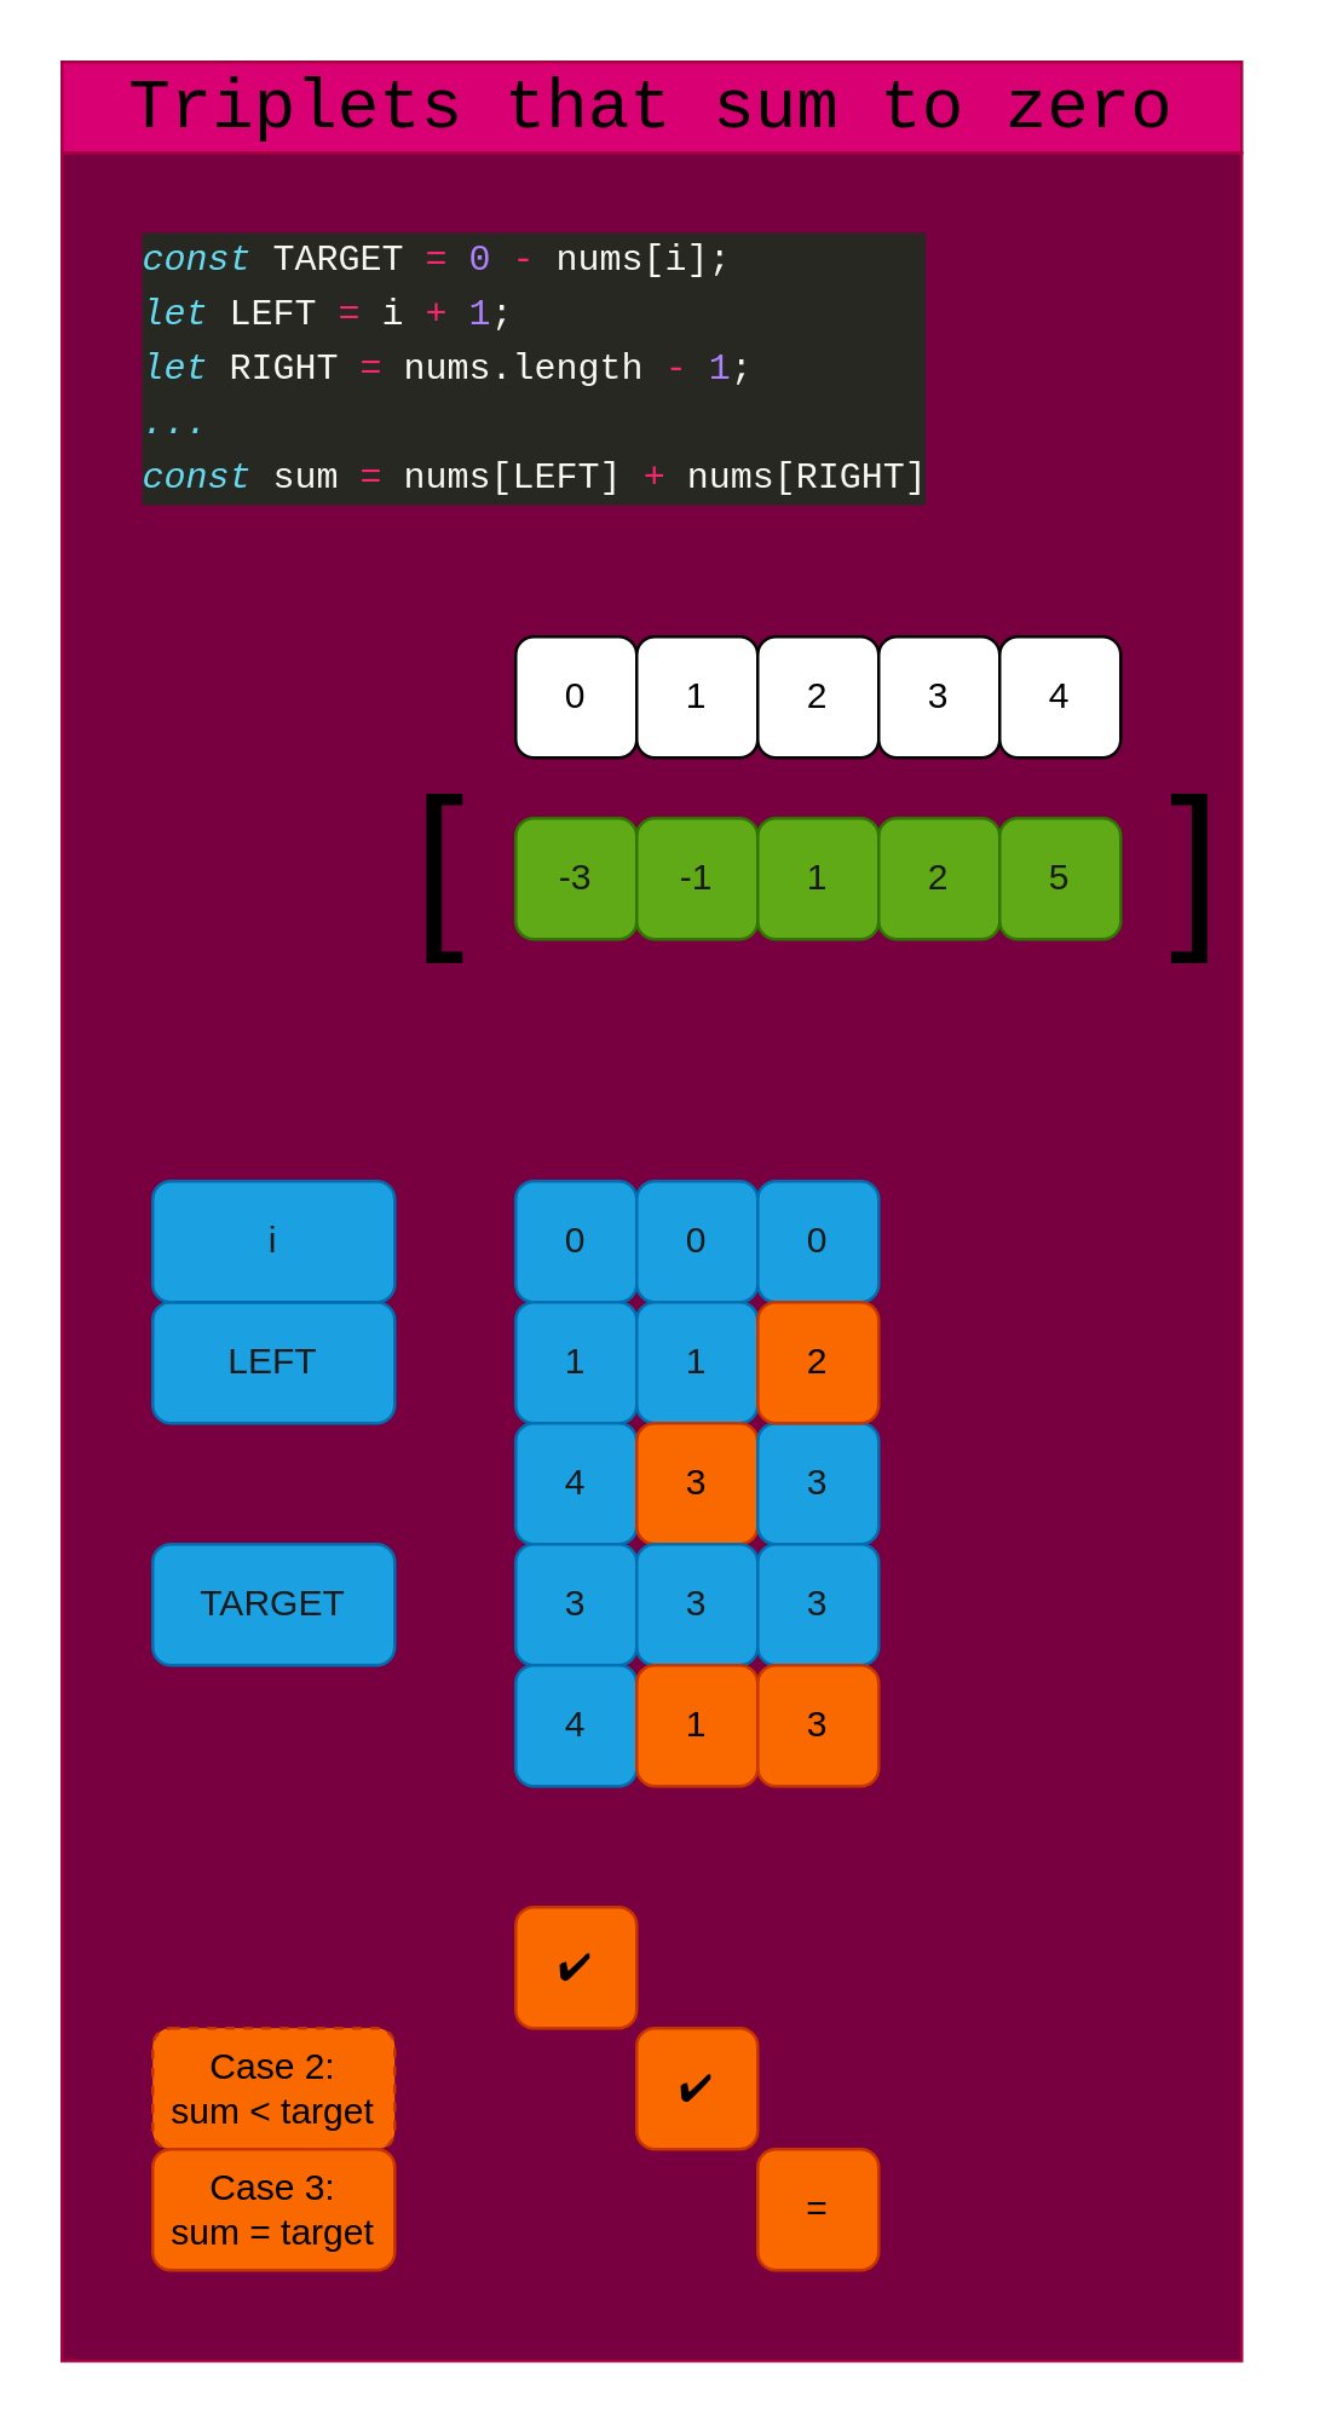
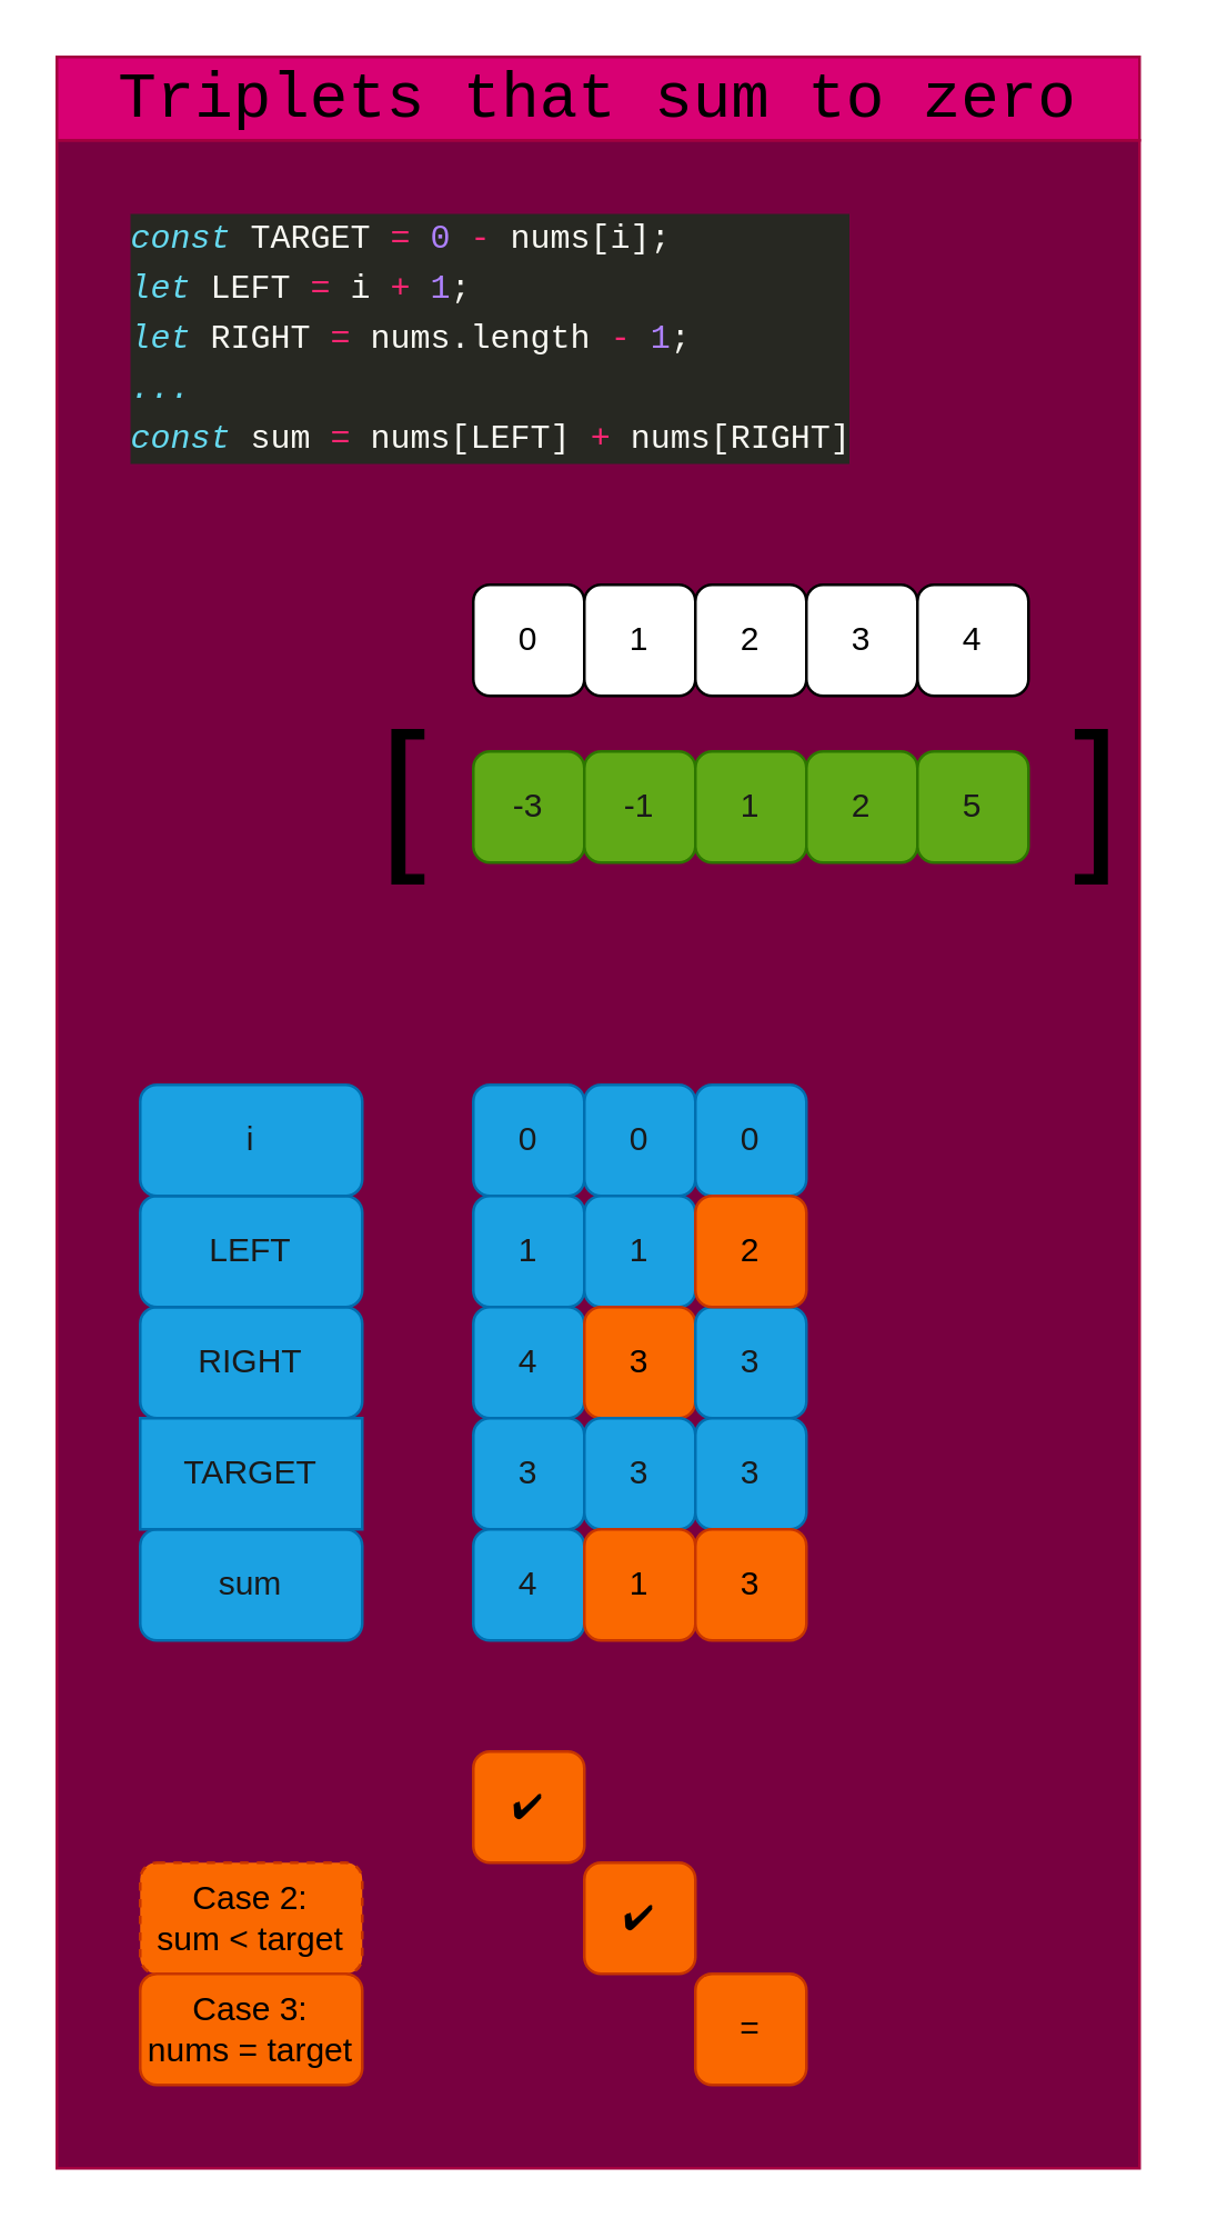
  <mxCell id="0" />
  <mxCell id="1" parent="0" />
  <mxCell id="2" value="&lt;div style=&quot;color: rgb(248 , 248 , 242) ; font-family: &amp;#34;menlo&amp;#34; , &amp;#34;monaco&amp;#34; , &amp;#34;courier new&amp;#34; , monospace ; font-size: 21px ; line-height: 18px&quot;&gt;&lt;div style=&quot;font-size: 21px&quot;&gt;&lt;br&gt;&lt;/div&gt;&lt;/div&gt;" style="text;whiteSpace=wrap;html=1;fillColor=#780040;fontColor=#ffffff;strokeColor=#A50040;labelBackgroundColor=none;fontStyle=1;align=center;fontSize=21;" parent="1" vertex="1"><mxGeometry x="20" y="50" width="390" height="730" as="geometry" /></mxCell>
  <mxCell id="3" value="-3" style="rounded=1;whiteSpace=wrap;html=1;fillColor=#60a917;fontColor=#1A1A1A;strokeColor=#2D7600;" parent="1" vertex="1"><mxGeometry x="170" y="270" width="40" height="40" as="geometry" /></mxCell>
  <mxCell id="4" value="-1" style="rounded=1;whiteSpace=wrap;html=1;fillColor=#60a917;fontColor=#1A1A1A;strokeColor=#2D7600;" parent="1" vertex="1"><mxGeometry x="210" y="270" width="40" height="40" as="geometry" /></mxCell>
  <mxCell id="5" value="1" style="rounded=1;whiteSpace=wrap;html=1;fillColor=#60a917;fontColor=#1A1A1A;strokeColor=#2D7600;" parent="1" vertex="1"><mxGeometry x="250" y="270" width="40" height="40" as="geometry" /></mxCell>
  <mxCell id="6" value="2" style="rounded=1;whiteSpace=wrap;html=1;fillColor=#60a917;fontColor=#1A1A1A;strokeColor=#2D7600;" parent="1" vertex="1"><mxGeometry x="290" y="270" width="40" height="40" as="geometry" /></mxCell>
  <mxCell id="7" value="5" style="rounded=1;whiteSpace=wrap;html=1;fillColor=#60a917;fontColor=#1A1A1A;strokeColor=#2D7600;" parent="1" vertex="1"><mxGeometry x="330" y="270" width="40" height="40" as="geometry" /></mxCell>
  <mxCell id="8" value="&lt;font style=&quot;font-size: 60px;&quot;&gt;[&lt;/font&gt;" style="text;html=1;strokeColor=none;fillColor=none;align=center;verticalAlign=middle;whiteSpace=wrap;rounded=0;fontSize=60;" parent="1" vertex="1"><mxGeometry x="120" y="240" width="50" height="90" as="geometry" /></mxCell>
  <mxCell id="9" value="&lt;font style=&quot;font-size: 60px&quot;&gt;]&lt;/font&gt;" style="text;html=1;strokeColor=none;fillColor=none;align=center;verticalAlign=middle;whiteSpace=wrap;rounded=0;fontSize=60;" parent="1" vertex="1"><mxGeometry x="370" y="240" width="50" height="90" as="geometry" /></mxCell>
  <mxCell id="10" value="0" style="rounded=1;whiteSpace=wrap;html=1;" parent="1" vertex="1"><mxGeometry x="170" y="210" width="40" height="40" as="geometry" /></mxCell>
  <mxCell id="11" value="1" style="rounded=1;whiteSpace=wrap;html=1;" parent="1" vertex="1"><mxGeometry x="210" y="210" width="40" height="40" as="geometry" /></mxCell>
  <mxCell id="12" value="2" style="rounded=1;whiteSpace=wrap;html=1;" parent="1" vertex="1"><mxGeometry x="250" y="210" width="40" height="40" as="geometry" /></mxCell>
  <mxCell id="13" value="3" style="rounded=1;whiteSpace=wrap;html=1;" parent="1" vertex="1"><mxGeometry x="290" y="210" width="40" height="40" as="geometry" /></mxCell>
  <mxCell id="14" value="4" style="rounded=1;whiteSpace=wrap;html=1;" parent="1" vertex="1"><mxGeometry x="330" y="210" width="40" height="40" as="geometry" /></mxCell>
  <mxCell id="15" value="0" style="rounded=1;whiteSpace=wrap;html=1;fillColor=#1ba1e2;fontColor=#1A1A1A;strokeColor=#006EAF;" parent="1" vertex="1"><mxGeometry x="170" y="390" width="40" height="40" as="geometry" /></mxCell>
  <mxCell id="16" value="1" style="rounded=1;whiteSpace=wrap;html=1;fillColor=#1ba1e2;fontColor=#1A1A1A;strokeColor=#006EAF;" parent="1" vertex="1"><mxGeometry x="170" y="430" width="40" height="40" as="geometry" /></mxCell>
  <mxCell id="17" value="4" style="rounded=1;whiteSpace=wrap;html=1;fillColor=#1ba1e2;fontColor=#1A1A1A;strokeColor=#006EAF;" parent="1" vertex="1"><mxGeometry x="170" y="470" width="40" height="40" as="geometry" /></mxCell>
  <mxCell id="18" value="3" style="rounded=1;whiteSpace=wrap;html=1;fillColor=#1ba1e2;fontColor=#1A1A1A;strokeColor=#006EAF;" parent="1" vertex="1"><mxGeometry x="170" y="510" width="40" height="40" as="geometry" /></mxCell>
  <mxCell id="19" value="4" style="rounded=1;whiteSpace=wrap;html=1;fillColor=#1ba1e2;fontColor=#1A1A1A;strokeColor=#006EAF;" parent="1" vertex="1"><mxGeometry x="170" y="550" width="40" height="40" as="geometry" /></mxCell>
  <mxCell id="20" value="0" style="rounded=1;whiteSpace=wrap;html=1;fillColor=#1ba1e2;fontColor=#1A1A1A;strokeColor=#006EAF;" parent="1" vertex="1"><mxGeometry x="210" y="390" width="40" height="40" as="geometry" /></mxCell>
  <mxCell id="21" value="1" style="rounded=1;whiteSpace=wrap;html=1;fillColor=#1ba1e2;fontColor=#1A1A1A;strokeColor=#006EAF;" parent="1" vertex="1"><mxGeometry x="210" y="430" width="40" height="40" as="geometry" /></mxCell>
  <mxCell id="22" value="3" style="rounded=1;whiteSpace=wrap;html=1;fillColor=#fa6800;fontColor=#000000;strokeColor=#C73500;" parent="1" vertex="1"><mxGeometry x="210" y="470" width="40" height="40" as="geometry" /></mxCell>
  <mxCell id="23" value="3" style="rounded=1;whiteSpace=wrap;html=1;fillColor=#1ba1e2;fontColor=#1A1A1A;strokeColor=#006EAF;" parent="1" vertex="1"><mxGeometry x="210" y="510" width="40" height="40" as="geometry" /></mxCell>
  <mxCell id="24" value="1" style="rounded=1;whiteSpace=wrap;html=1;fillColor=#fa6800;fontColor=#000000;strokeColor=#C73500;" parent="1" vertex="1"><mxGeometry x="210" y="550" width="40" height="40" as="geometry" /></mxCell>
  <mxCell id="25" value="&lt;div style=&quot;color: rgb(248 , 248 , 242) ; background-color: rgb(39 , 40 , 34) ; font-family: &amp;#34;menlo&amp;#34; , &amp;#34;monaco&amp;#34; , &amp;#34;courier new&amp;#34; , monospace ; font-weight: normal ; font-size: 12px ; line-height: 18px&quot;&gt;&lt;div&gt;&lt;span style=&quot;color: #f8f8f2&quot;&gt;    &lt;/span&gt;&lt;span style=&quot;color: #66d9ef ; font-style: italic&quot;&gt;const&lt;/span&gt;&lt;span style=&quot;color: #f8f8f2&quot;&gt; TARGET &lt;/span&gt;&lt;span style=&quot;color: #f92672&quot;&gt;=&lt;/span&gt;&lt;span style=&quot;color: #f8f8f2&quot;&gt; &lt;/span&gt;&lt;span style=&quot;color: #ae81ff&quot;&gt;0&lt;/span&gt;&lt;span style=&quot;color: #f8f8f2&quot;&gt; &lt;/span&gt;&lt;span style=&quot;color: #f92672&quot;&gt;-&lt;/span&gt;&lt;span style=&quot;color: #f8f8f2&quot;&gt; nums[i];&lt;/span&gt;&lt;/div&gt;&lt;div&gt;&lt;span style=&quot;color: #f8f8f2&quot;&gt;    &lt;/span&gt;&lt;span style=&quot;color: #66d9ef ; font-style: italic&quot;&gt;let&lt;/span&gt;&lt;span style=&quot;color: #f8f8f2&quot;&gt; LEFT &lt;/span&gt;&lt;span style=&quot;color: #f92672&quot;&gt;=&lt;/span&gt;&lt;span style=&quot;color: #f8f8f2&quot;&gt; i &lt;/span&gt;&lt;span style=&quot;color: #f92672&quot;&gt;+&lt;/span&gt;&lt;span style=&quot;color: #f8f8f2&quot;&gt; &lt;/span&gt;&lt;span style=&quot;color: #ae81ff&quot;&gt;1&lt;/span&gt;&lt;span style=&quot;color: #f8f8f2&quot;&gt;;&lt;/span&gt;&lt;/div&gt;&lt;div&gt;&lt;span style=&quot;color: #f8f8f2&quot;&gt;    &lt;/span&gt;&lt;span style=&quot;color: #66d9ef ; font-style: italic&quot;&gt;let&lt;/span&gt;&lt;span style=&quot;color: #f8f8f2&quot;&gt; RIGHT &lt;/span&gt;&lt;span style=&quot;color: #f92672&quot;&gt;=&lt;/span&gt;&lt;span style=&quot;color: #f8f8f2&quot;&gt; nums.length &lt;/span&gt;&lt;span style=&quot;color: #f92672&quot;&gt;-&lt;/span&gt;&lt;span style=&quot;color: #f8f8f2&quot;&gt; &lt;/span&gt;&lt;span style=&quot;color: #ae81ff&quot;&gt;1&lt;/span&gt;&lt;span style=&quot;color: #f8f8f2&quot;&gt;;&lt;/span&gt;&lt;/div&gt;&lt;div&gt;&lt;div style=&quot;font-family: &amp;#34;menlo&amp;#34; , &amp;#34;monaco&amp;#34; , &amp;#34;courier new&amp;#34; , monospace ; line-height: 18px&quot;&gt;&lt;span style=&quot;color: #66d9ef ; font-style: italic&quot;&gt;...&lt;/span&gt;&lt;/div&gt;&lt;div style=&quot;font-family: &amp;#34;menlo&amp;#34; , &amp;#34;monaco&amp;#34; , &amp;#34;courier new&amp;#34; , monospace ; line-height: 18px&quot;&gt;&lt;span style=&quot;color: #66d9ef ; font-style: italic&quot;&gt;const&lt;/span&gt; sum &lt;span style=&quot;color: #f92672&quot;&gt;=&lt;/span&gt; nums[LEFT] &lt;span style=&quot;color: #f92672&quot;&gt;+&lt;/span&gt; nums[RIGHT]&lt;/div&gt;&lt;/div&gt;&lt;div&gt;&lt;span style=&quot;color: #f8f8f2&quot;&gt;&lt;/span&gt;&lt;/div&gt;&lt;/div&gt;" style="text;whiteSpace=wrap;html=1;fontSize=60;fontColor=#1A1A1A;" parent="1" vertex="1"><mxGeometry x="45" y="70" width="300" height="110" as="geometry" /></mxCell>
  <mxCell id="26" value="s" style="group" parent="1" vertex="1" connectable="0"><mxGeometry x="50" y="390" width="80" height="200" as="geometry" /></mxCell>
+ <mxCell id="27" value="sum" style="rounded=1;whiteSpace=wrap;html=1;fillColor=#1ba1e2;fontColor=#1A1A1A;strokeColor=#006EAF;" parent="26" vertex="1"><mxGeometry y="160" width="80" height="40" as="geometry" /></mxCell>
+ <mxCell id="28" value="RIGHT" style="rounded=1;whiteSpace=wrap;html=1;fillColor=#1ba1e2;fontColor=#1A1A1A;strokeColor=#006EAF;" parent="26" vertex="1"><mxGeometry y="80" width="80" height="40" as="geometry" /></mxCell>
  <mxCell id="29" value="LEFT" style="rounded=1;whiteSpace=wrap;html=1;fillColor=#1ba1e2;fontColor=#1A1A1A;strokeColor=#006EAF;" parent="26" vertex="1"><mxGeometry y="40" width="80" height="40" as="geometry" /></mxCell>
- <mxCell id="30" value="TARGET" style="rounded=1;whiteSpace=wrap;html=1;fillColor=#1ba1e2;fontColor=#1A1A1A;strokeColor=#006EAF;" parent="26" vertex="1"><mxGeometry y="120" width="80" height="40" as="geometry" /></mxCell>
+ <mxCell id="30" value="TARGET" style="whiteSpace=wrap;html=1;fillColor=#1ba1e2;fontColor=#1A1A1A;strokeColor=#006EAF;rounded=0;" parent="26" vertex="1"><mxGeometry y="120" width="80" height="40" as="geometry" /></mxCell>
  <mxCell id="31" value="i" style="rounded=1;whiteSpace=wrap;html=1;fillColor=#1ba1e2;fontColor=#1A1A1A;strokeColor=#006EAF;" parent="26" vertex="1"><mxGeometry width="80" height="40" as="geometry" /></mxCell>
  <mxCell id="32" value="✔️" style="rounded=1;whiteSpace=wrap;html=1;fillColor=#fa6800;fontColor=#000000;strokeColor=#C73500;" parent="1" vertex="1"><mxGeometry x="170" y="630" width="40" height="40" as="geometry" /></mxCell>
  <mxCell id="33" value="0" style="rounded=1;whiteSpace=wrap;html=1;fillColor=#1ba1e2;fontColor=#1A1A1A;strokeColor=#006EAF;" parent="1" vertex="1"><mxGeometry x="250" y="390" width="40" height="40" as="geometry" /></mxCell>
  <mxCell id="34" value="3" style="rounded=1;whiteSpace=wrap;html=1;fillColor=#1ba1e2;fontColor=#1A1A1A;strokeColor=#006EAF;" parent="1" vertex="1"><mxGeometry x="250" y="470" width="40" height="40" as="geometry" /></mxCell>
  <mxCell id="35" value="3" style="rounded=1;whiteSpace=wrap;html=1;fillColor=#1ba1e2;fontColor=#1A1A1A;strokeColor=#006EAF;" parent="1" vertex="1"><mxGeometry x="250" y="510" width="40" height="40" as="geometry" /></mxCell>
  <mxCell id="36" value="3" style="rounded=1;whiteSpace=wrap;html=1;fillColor=#fa6800;fontColor=#000000;strokeColor=#C73500;" parent="1" vertex="1"><mxGeometry x="250" y="550" width="40" height="40" as="geometry" /></mxCell>
  <mxCell id="37" value="Case 2:&lt;br&gt;sum &amp;lt; target" style="rounded=1;whiteSpace=wrap;html=1;fillColor=#fa6800;fontColor=#000000;strokeColor=#C73500;dashed=1;" parent="1" vertex="1"><mxGeometry x="50" y="670" width="80" height="40" as="geometry" /></mxCell>
  <mxCell id="38" value="✔️" style="rounded=1;whiteSpace=wrap;html=1;fillColor=#fa6800;fontColor=#000000;strokeColor=#C73500;" parent="1" vertex="1"><mxGeometry x="210" y="670" width="40" height="40" as="geometry" /></mxCell>
  <mxCell id="39" value="2" style="rounded=1;whiteSpace=wrap;html=1;fillColor=#fa6800;fontColor=#000000;strokeColor=#C73500;" parent="1" vertex="1"><mxGeometry x="250" y="430" width="40" height="40" as="geometry" /></mxCell>
  <mxCell id="40" value="&lt;div style=&quot;font-family: menlo, monaco, &amp;quot;courier new&amp;quot;, monospace; font-size: 23px; line-height: 18px;&quot;&gt;&lt;div style=&quot;font-size: 23px;&quot;&gt;&lt;div style=&quot;font-family: menlo, monaco, &amp;quot;courier new&amp;quot;, monospace; font-weight: normal; font-size: 23px; line-height: 18px;&quot;&gt;Triplets that sum to zero&lt;/div&gt;&lt;/div&gt;&lt;/div&gt;" style="text;whiteSpace=wrap;html=1;fillColor=#d80073;fontColor=default;strokeColor=#A50040;labelBackgroundColor=none;fontStyle=1;align=center;fontSize=23;" parent="1" vertex="1"><mxGeometry x="20" y="20" width="390" height="30" as="geometry" /></mxCell>
- <mxCell id="41" value="Case 3:&lt;br&gt;sum = target" style="rounded=1;whiteSpace=wrap;html=1;fillColor=#fa6800;fontColor=#000000;strokeColor=#C73500;" parent="1" vertex="1"><mxGeometry x="50" y="710" width="80" height="40" as="geometry" /></mxCell>
+ <mxCell id="41" value="Case 3:&lt;br&gt;nums = target" style="rounded=1;whiteSpace=wrap;html=1;fillColor=#fa6800;fontColor=#000000;strokeColor=#C73500;" parent="1" vertex="1"><mxGeometry x="50" y="710" width="80" height="40" as="geometry" /></mxCell>
  <mxCell id="42" value="=" style="rounded=1;whiteSpace=wrap;html=1;fillColor=#fa6800;fontColor=#000000;strokeColor=#C73500;" parent="1" vertex="1"><mxGeometry x="250" y="710" width="40" height="40" as="geometry" /></mxCell>
